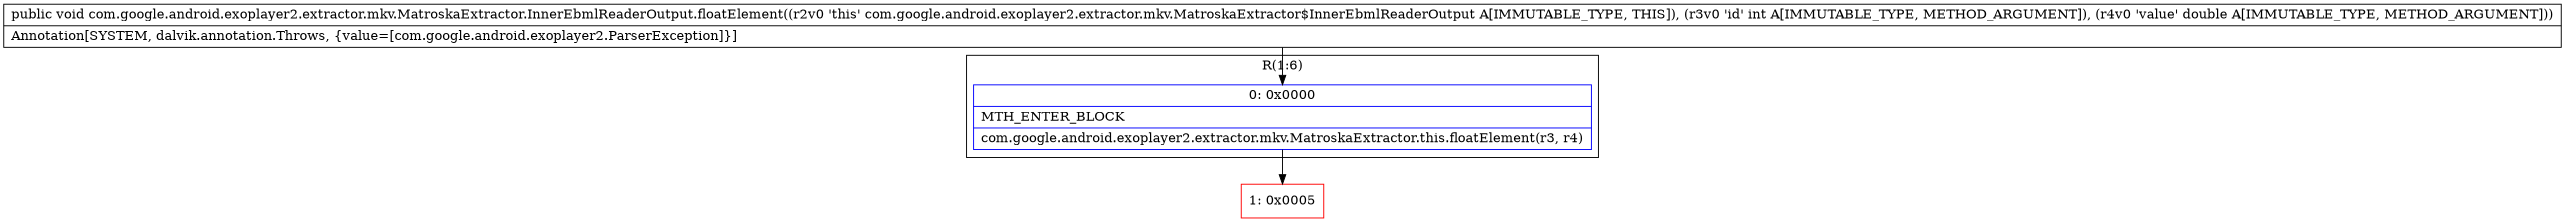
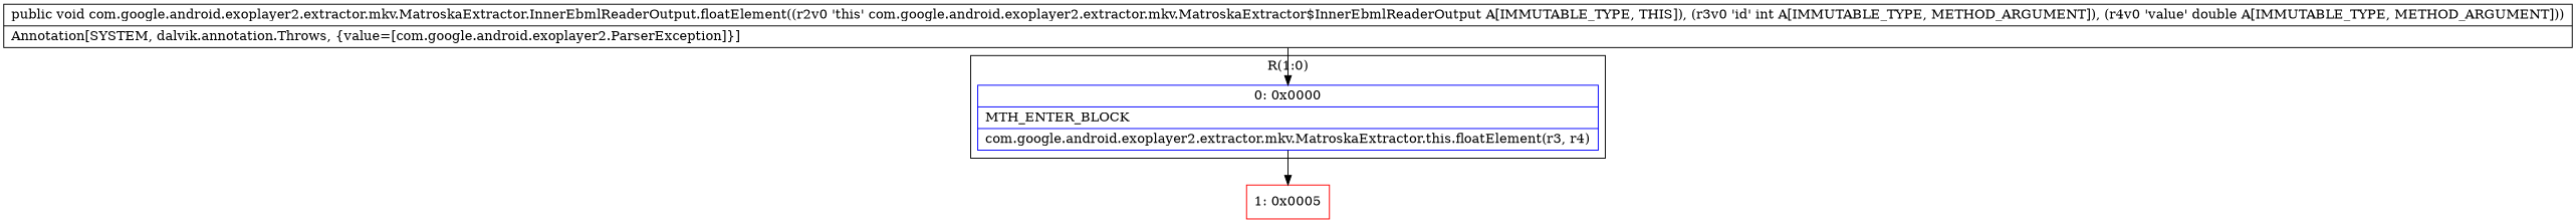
  digraph {
    node [shape=record]
    n1 [color=blue label="{0\:\ 0x0000|MTH_ENTER_BLOCK\l|com.google.android.exoplayer2.extractor.mkv.MatroskaExtractor.this.floatElement(r3, r4)\l}"]
    n2 [color=red label="{1\:\ 0x0005}"]
    n3 [label="{public void com.google.android.exoplayer2.extractor.mkv.MatroskaExtractor.InnerEbmlReaderOutput.floatElement((r2v0 'this' com.google.android.exoplayer2.extractor.mkv.MatroskaExtractor$InnerEbmlReaderOutput A[IMMUTABLE_TYPE, THIS]), (r3v0 'id' int A[IMMUTABLE_TYPE, METHOD_ARGUMENT]), (r4v0 'value' double A[IMMUTABLE_TYPE, METHOD_ARGUMENT]))  | Annotation[SYSTEM, dalvik.annotation.Throws, \{value=[com.google.android.exoplayer2.ParserException]\}]\l}"]
    subgraph cluster_1 {
-     label="R(1:6)"
+     label="R(1:0)"
      n1
    }
    n1 -> n2
    n3 -> n1
  }
